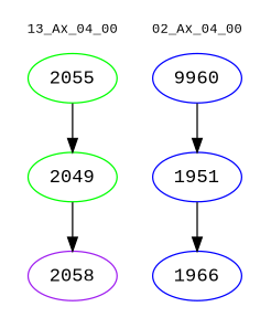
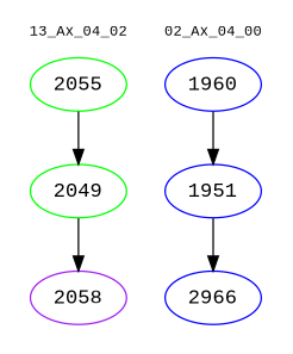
  digraph {
    fontname="Liberation Mono"
    node [color=blue fontname="Liberation Mono"]
    edge [color=black fontname="Liberation Mono"]
    n1 [color=green label=2055]
    n2 [color=green label=2049]
    n3 [color=purple label=2058]
-   n4 [label=9960]
+   n4 [label=1960]
    n5 [label=1951]
-   n6 [label=1966]
+   n6 [label=2966]
    subgraph cluster_1 {
      color=white
      fontsize=10
-     label="13_Ax_04_00"
+     label="13_Ax_04_02"
      n1
      n2
      n3
    }
    subgraph cluster_2 {
      color=white
      fontsize=10
      label="02_Ax_04_00"
      n4
      n5
      n6
    }
    n1 -> n2
    n2 -> n3
    n4 -> n5
    n5 -> n6
  }
